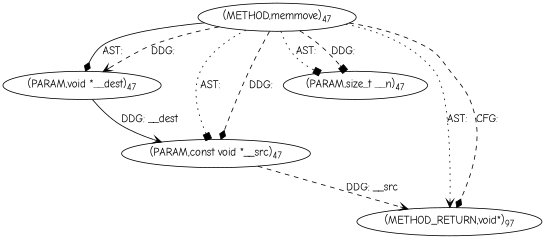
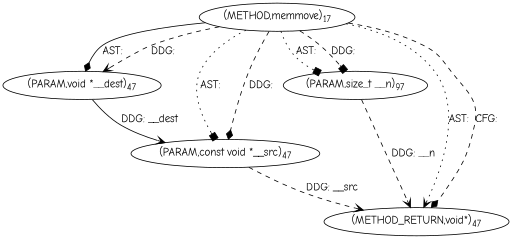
  digraph {
    fontname="Comic Neue"
    node [fontname="Comic Neue"]
    edge [arrowhead=vee fontname="Comic Neue" style=dashed]
-   n1 [label=<(METHOD,memmove)<SUB>47</SUB>>]
+   n1 [label=<(METHOD,memmove)<SUB>17</SUB>>]
    n2 [label=<(PARAM,void *__dest)<SUB>47</SUB>>]
    n3 [label=<(PARAM,const void *__src)<SUB>47</SUB>>]
-   n4 [label=<(PARAM,size_t __n)<SUB>47</SUB>>]
-   n5 [label=<(METHOD_RETURN,void*)<SUB>97</SUB>>]
+   n4 [label=<(PARAM,size_t __n)<SUB>97</SUB>>]
+   n5 [label=<(METHOD_RETURN,void*)<SUB>47</SUB>>]
    n1 -> n2 [arrowhead=diamond label="AST: " style=solid]
    n1 -> n2 [label="DDG: "]
    n1 -> n3 [arrowhead=box label="AST: " style=dotted]
    n1 -> n3 [arrowhead=diamond label="DDG: "]
    n1 -> n4 [arrowhead=box label="AST: " style=dotted]
    n1 -> n4 [arrowhead=box label="DDG: "]
    n1 -> n5 [label="AST: " style=dotted]
    n1 -> n5 [arrowhead=diamond label="CFG: "]
    n2 -> n3 [label="DDG: __dest" style=solid]
    n3 -> n5 [label="DDG: __src"]
+   n4 -> n5 [label="DDG: __n"]
  }
